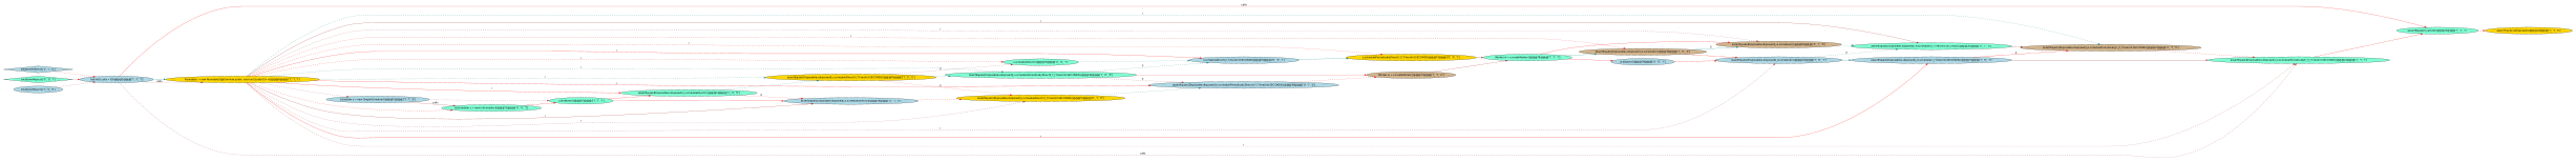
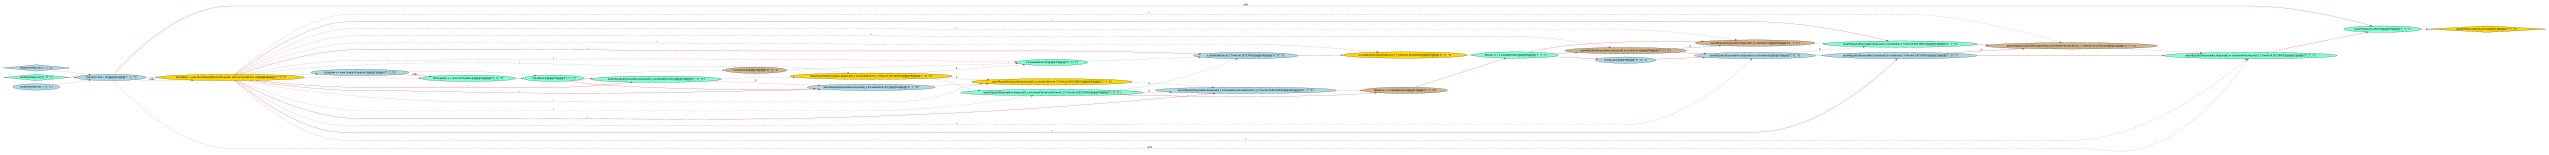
  digraph {
    fontname=Inter
    rankdir=LR
    node [fillcolor=lightblue fontname=Inter shape=ellipse style=filled]
    edge [color=red fontname=Inter style=dashed]
    n1 [label="final int(( calls = {0}@@@3@@@['1', '1', '1']"]
    n2 [fillcolor=aquamarine label="assertEquals(0,calls(0()@@@23@@@['1', '1', '1']"]
    n3 [fillcolor=gold label="Runnable r = new Runnable(){@Override public void run(){calls(0(++}}@@@6@@@['1', '1', '1']"]
    n4 [fillcolor=aquamarine label="assertEquals(Disposables.disposed(),w.schedulePeriodically(r,1,1,TimeUnit.SECONDS))@@@22@@@['1', '1', '1']"]
-   n5 [fillcolor=gold label="assertTrue(w.isDisposed())@@@24@@@['1', '1', '0']"]
+   n5 [fillcolor=gold label="assertTrue(w.isDisposed())@@@24@@@['1', '1', '0']" shape=diamond]
    n6 [fillcolor=tan label="assertEquals(Disposables.disposed(),w.schedule(r))@@@19@@@['1', '0', '0']"]
    n7 [label="assertEquals(Disposables.disposed(),w.schedule(r))@@@20@@@['1', '0', '1']"]
    n8 [fillcolor=tan label="assertEquals(Disposable.disposed(),w.schedule(r))@@@19@@@['0', '1', '0']"]
    n9 [fillcolor=aquamarine label="assertEquals(Disposable.disposed(),w.schedule(r,1,TimeUnit.SECONDS))@@@20@@@['0', '1', '0']"]
    n10 [label="assertEquals(Disposables.disposed(),w.schedule(r,1,TimeUnit.SECONDS))@@@21@@@['1', '0', '1']"]
    n11 [label="assertEquals(Disposable.disposed(),s.schedulePeriodicallyDirect(r,1,1,TimeUnit.SECONDS))@@@16@@@['0', '1', '0']"]
    n12 [fillcolor=aquamarine label="s.scheduleDirect(r)@@@15@@@['0', '0', '1']"]
    n13 [fillcolor=tan label="assertEquals(Disposable.disposed(),w.schedulePeriodically(r,1,1,TimeUnit.SECONDS))@@@21@@@['0', '1', '0']"]
    n14 [fillcolor=aquamarine label="IoScheduler s = new IoScheduler()@@@12@@@['0', '0', '1']"]
    n15 [fillcolor=aquamarine label="assertEquals(Disposables.disposed(),s.schedulePeriodicallyDirect(r,1,1,TimeUnit.SECONDS))@@@16@@@['1', '0', '0']"]
    n16 [fillcolor=gold label="assertEquals(Disposables.disposed(),s.scheduleDirect(r,1,TimeUnit.SECONDS))@@@15@@@['1', '0', '0']"]
    n17 [fillcolor=aquamarine label="assertEquals(Disposables.disposed(),s.scheduleDirect(r))@@@14@@@['1', '0', '0']"]
    n18 [fillcolor=gold label="s.schedulePeriodicallyDirect(r,1,1,TimeUnit.SECONDS)@@@17@@@['0', '0', '1']"]
    n19 [label="assertEquals(Disposable.disposed(),s.scheduleDirect(r))@@@14@@@['0', '1', '0']"]
    n20 [label="s.scheduleDirect(r,1,TimeUnit.SECONDS)@@@16@@@['0', '0', '1']"]
    n21 [label="Scheduler s = new SingleScheduler()@@@12@@@['1', '1', '0']"]
    n22 [fillcolor=gold label="assertEquals(Disposable.disposed(),s.scheduleDirect(r,1,TimeUnit.SECONDS))@@@15@@@['0', '1', '0']"]
    n23 [fillcolor=tan label="Worker w = s.createWorker()@@@17@@@['1', '1', '0']"]
    n24 [fillcolor=aquamarine label="Worker w = s.createWorker()@@@18@@@['1', '1', '1']"]
    n25 [label="w.dispose()@@@19@@@['0', '0', '1']"]
+   n26 [fillcolor=tan label="s.shutdown()@@@14@@@['0', '0', '1']"]
    n27 [fillcolor=aquamarine label="s.shutdown()@@@13@@@['1', '1', '1']"]
    n28 [label="shutdownRejects['0', '1', '0']" shape=diamond]
    n29 [fillcolor=aquamarine label="shutdownRejects['0', '0', '1']" shape=diamond]
    n30 [label="shutdownRejects['1', '0', '0']"]
    n1 -> n2 [label=calls style=solid]
    n1 -> n3 [color=teal style=solid]
    n1 -> n3 [color=brown label=calls]
    n1 -> n4 [color=brown label=calls]
    n2 -> n5
    n3 -> n4 [color=brown label=r]
    n3 -> n6 [label=r]
    n3 -> n7 [color=brown label=r]
    n3 -> n8 [color=brown label=r]
    n3 -> n9 [color=brown label=r style=solid]
    n3 -> n10 [label=r style=solid]
    n3 -> n11 [label=r style=solid]
    n3 -> n12 [label=r]
    n3 -> n13 [color=teal label=r]
    n3 -> n14
    n3 -> n15 [color=teal label=r]
    n3 -> n16 [color=teal label=r]
    n3 -> n17 [label=r style=solid]
    n3 -> n18 [label=r]
    n3 -> n19 [color=brown label=r style=solid]
    n3 -> n20 [label=r style=solid]
    n3 -> n21 [color=brown]
    n3 -> n22 [color=brown label=r]
    n4 -> n2 [style=solid]
    n6 -> n7 [style=solid]
    n6 -> n8 [color=teal label=0 style=solid]
    n7 -> n9 [color=teal label=0]
    n7 -> n10 [color=teal style=solid]
    n8 -> n9 [color=teal]
    n9 -> n13 [color=brown style=solid]
    n10 -> n4 [color=brown style=solid]
    n10 -> n13 [label=0 style=solid]
    n11 -> n23
    n12 -> n20 [color=teal]
    n13 -> n4
-   n14 -> n27 [style=solid]
+   n14 -> n27 [color=teal style=solid]
    n15 -> n11 [color=brown label=0]
    n15 -> n20 [color=teal label=0]
    n15 -> n23 [style=solid]
    n16 -> n12 [color=brown label=0]
    n16 -> n15 [color=teal]
    n16 -> n22 [label=0]
    n17 -> n16 [color=teal]
    n17 -> n19 [label=0]
    n18 -> n24 [color=brown style=solid]
    n19 -> n22
    n20 -> n18 [color=teal style=solid]
    n21 -> n14 [color=brown label=calls style=solid]
    n21 -> n27 [color=brown]
    n22 -> n11 [color=teal]
    n23 -> n24 [color=brown style=solid]
    n24 -> n6 [color=teal style=solid]
    n24 -> n8 [style=solid]
    n24 -> n25 [style=solid]
    n25 -> n7 [style=solid]
+   n26 -> n12 [color=brown]
    n27 -> n17 [style=solid]
    n27 -> n19 [style=solid]
+   n27 -> n26 [color=teal]
    n28 -> n1
    n29 -> n1
    n30 -> n1 [color=brown]
  }
